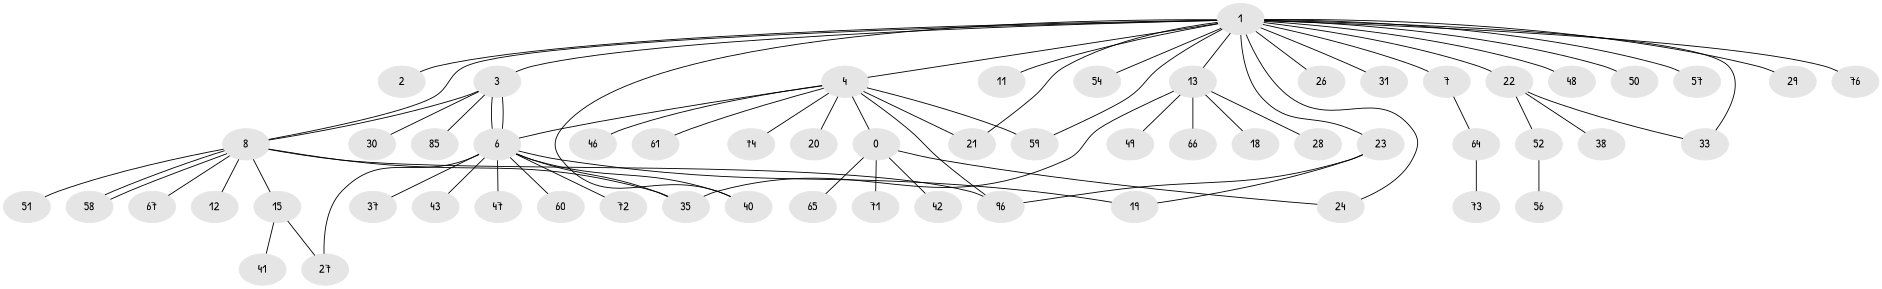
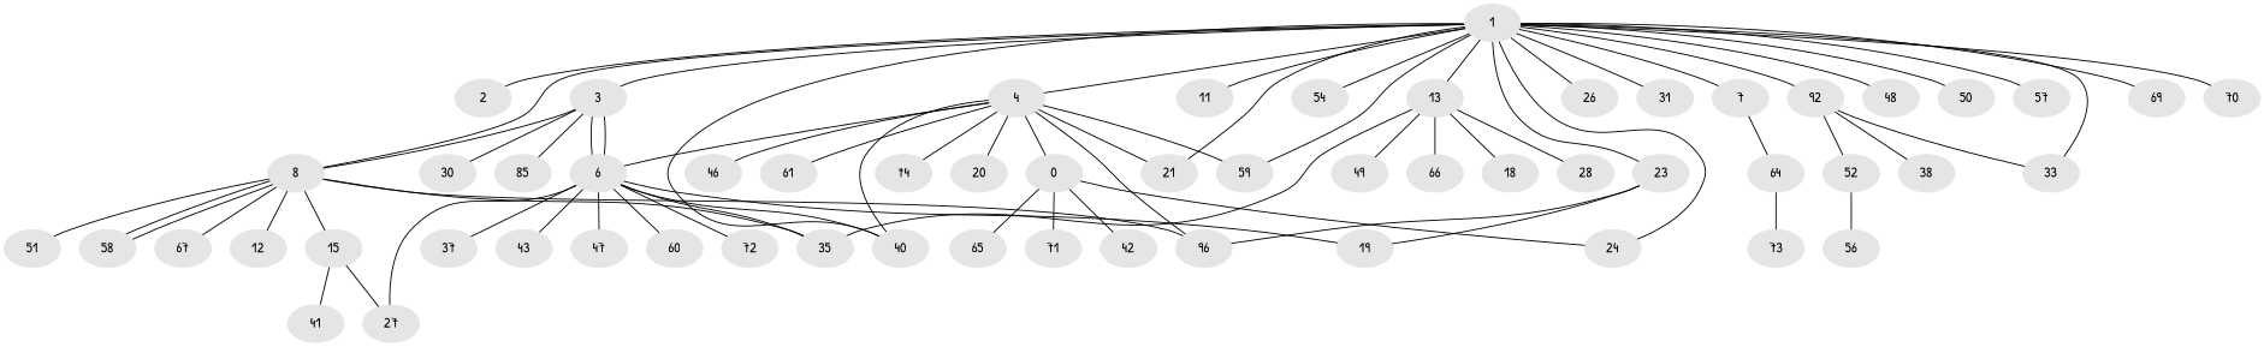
  graph {
    fontname="Patrick Hand"
    node [color=gray90 fontname="Patrick Hand" style=filled]
    edge [fontname="Patrick Hand"]
    1 [super="+17"]
    2
    3 [super="+34"]
    4 [super="+16"]
    7
    8 [super="+9"]
    11 [super="+54"]
    13 [super="+62"]
    n9 [label=54]
    21
-   22 [super="+29"]
+   22 [super="+29" label=92]
    23 [super="+32"]
    24
    26 [super="+77"]
    31
    33 [super="+44"]
    40 [super="+68"]
    48
    50
    57
    59
-   69 [label=29]
-   70 [label=76]
+   69
+   70
    6 [super="+10"]
    30
    n26 [label=85]
    n27 [label=0 super="+45"]
    20
    n29 [label=96]
    46
    61 [super="+63"]
    74
    64
    35
    12
    15 [super="+25"]
    51
    58
    67
    66
    18
    28
    49
    38
    52 [super="+55"]
    19
    27 [super="+76"]
    37
    43
    47
    60
    72
    42
    65
    71
    73
    41
    56
    1 -- 2
    1 -- 3
    1 -- 4 [weight=2]
    1 -- 7
    1 -- 8
    1 -- 11
    1 -- 13
    1 -- n9
    1 -- 21
    1 -- 22
    1 -- 23
    1 -- 24
    1 -- 26
    1 -- 31
    1 -- 33
    1 -- 40
    1 -- 48
    1 -- 50
    1 -- 57
    1 -- 59
    1 -- 69
    1 -- 70
    3 -- 8
    3 -- 6
    3 -- 6
    3 -- 30
    3 -- n26
    4 -- 21
+   4 -- 40
    4 -- 59
    4 -- 6
    4 -- n27
    4 -- 20
    4 -- n29
    4 -- 46
    4 -- 61
    4 -- 74
    7 -- 64
    8 -- n29
    8 -- 35
    8 -- 12
    8 -- 15
    8 -- 51
    8 -- 58
    8 -- 58
    8 -- 67
    13 -- 35
    13 -- 66
    13 -- 18
    13 -- 28
    13 -- 49
    22 -- 33
    22 -- 38
    22 -- 52
    23 -- n29
    23 -- 19
    6 -- 40
    6 -- 35
    6 -- 19
    6 -- 27
    6 -- 37
    6 -- 43
    6 -- 47
    6 -- 60
    6 -- 72
    n27 -- 24
    n27 -- 42
    n27 -- 65
    n27 -- 71
    64 -- 73
    15 -- 27
    15 -- 41
    52 -- 56
  }
